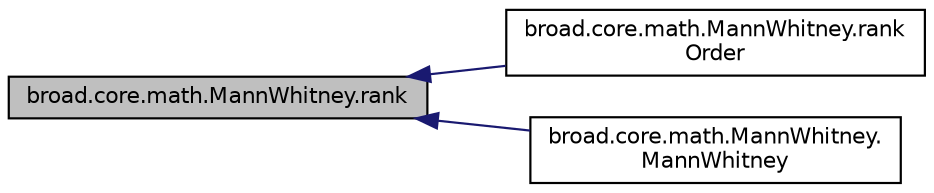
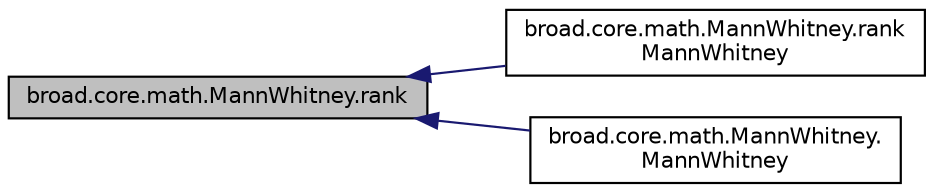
  digraph {
    rankdir=LR
    node [color=black fillcolor=white fontname=Helvetica fontsize=10 shape=record style=filled]
    edge [color=midnightblue dir=back fontname=Helvetica fontsize=10 labelfontname=Helvetica labelfontsize=10 style=solid]
    n1 [fillcolor=grey75 fontcolor=black height=0.2 label="broad.core.math.MannWhitney.rank" width=0.4]
-   n2 [height=0.2 label="broad.core.math.MannWhitney.rank\lOrder" width=0.4]
+   n2 [height=0.2 label="broad.core.math.MannWhitney.rank\lMannWhitney" width=0.4]
    n3 [height=0.2 label="broad.core.math.MannWhitney.\lMannWhitney" width=0.4]
    n1 -> n2
    n1 -> n3
  }
